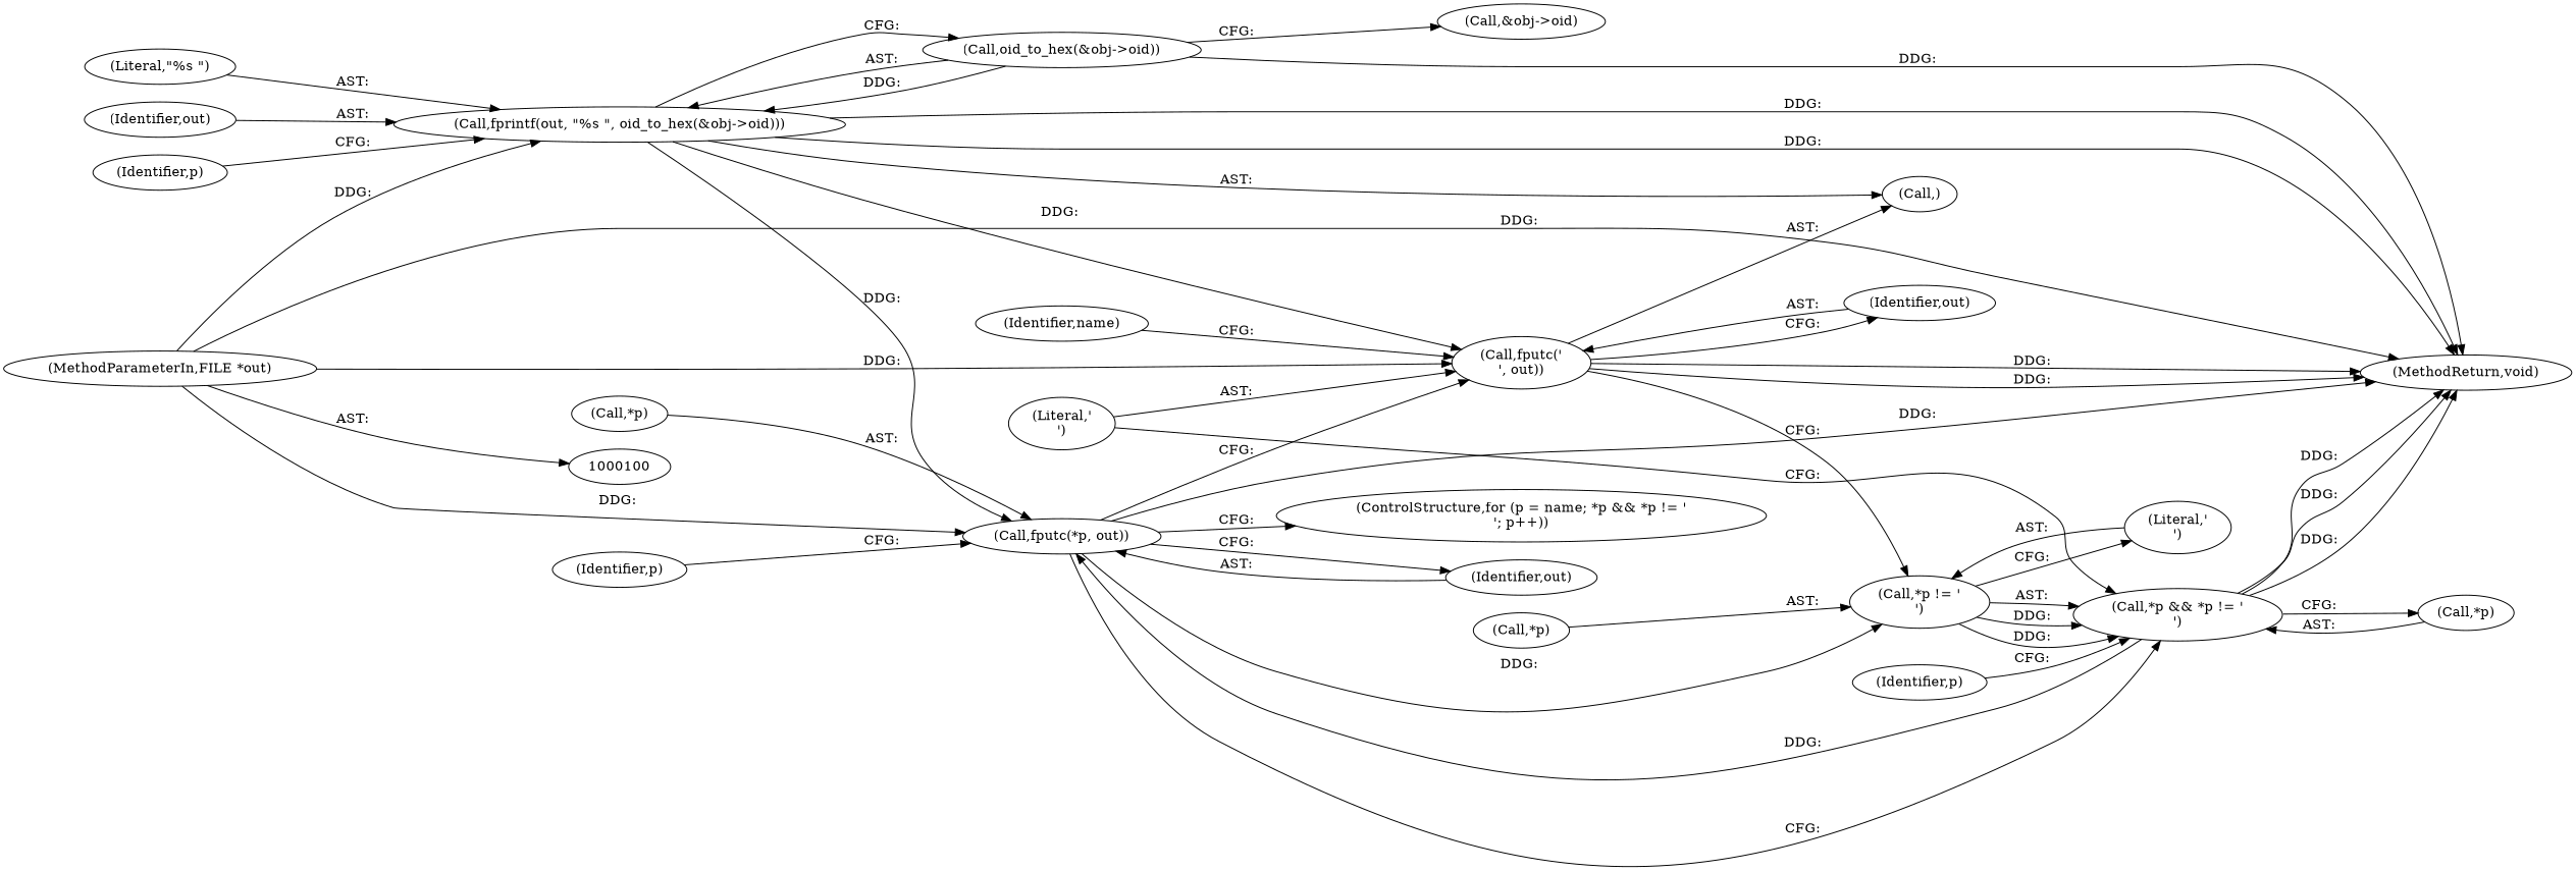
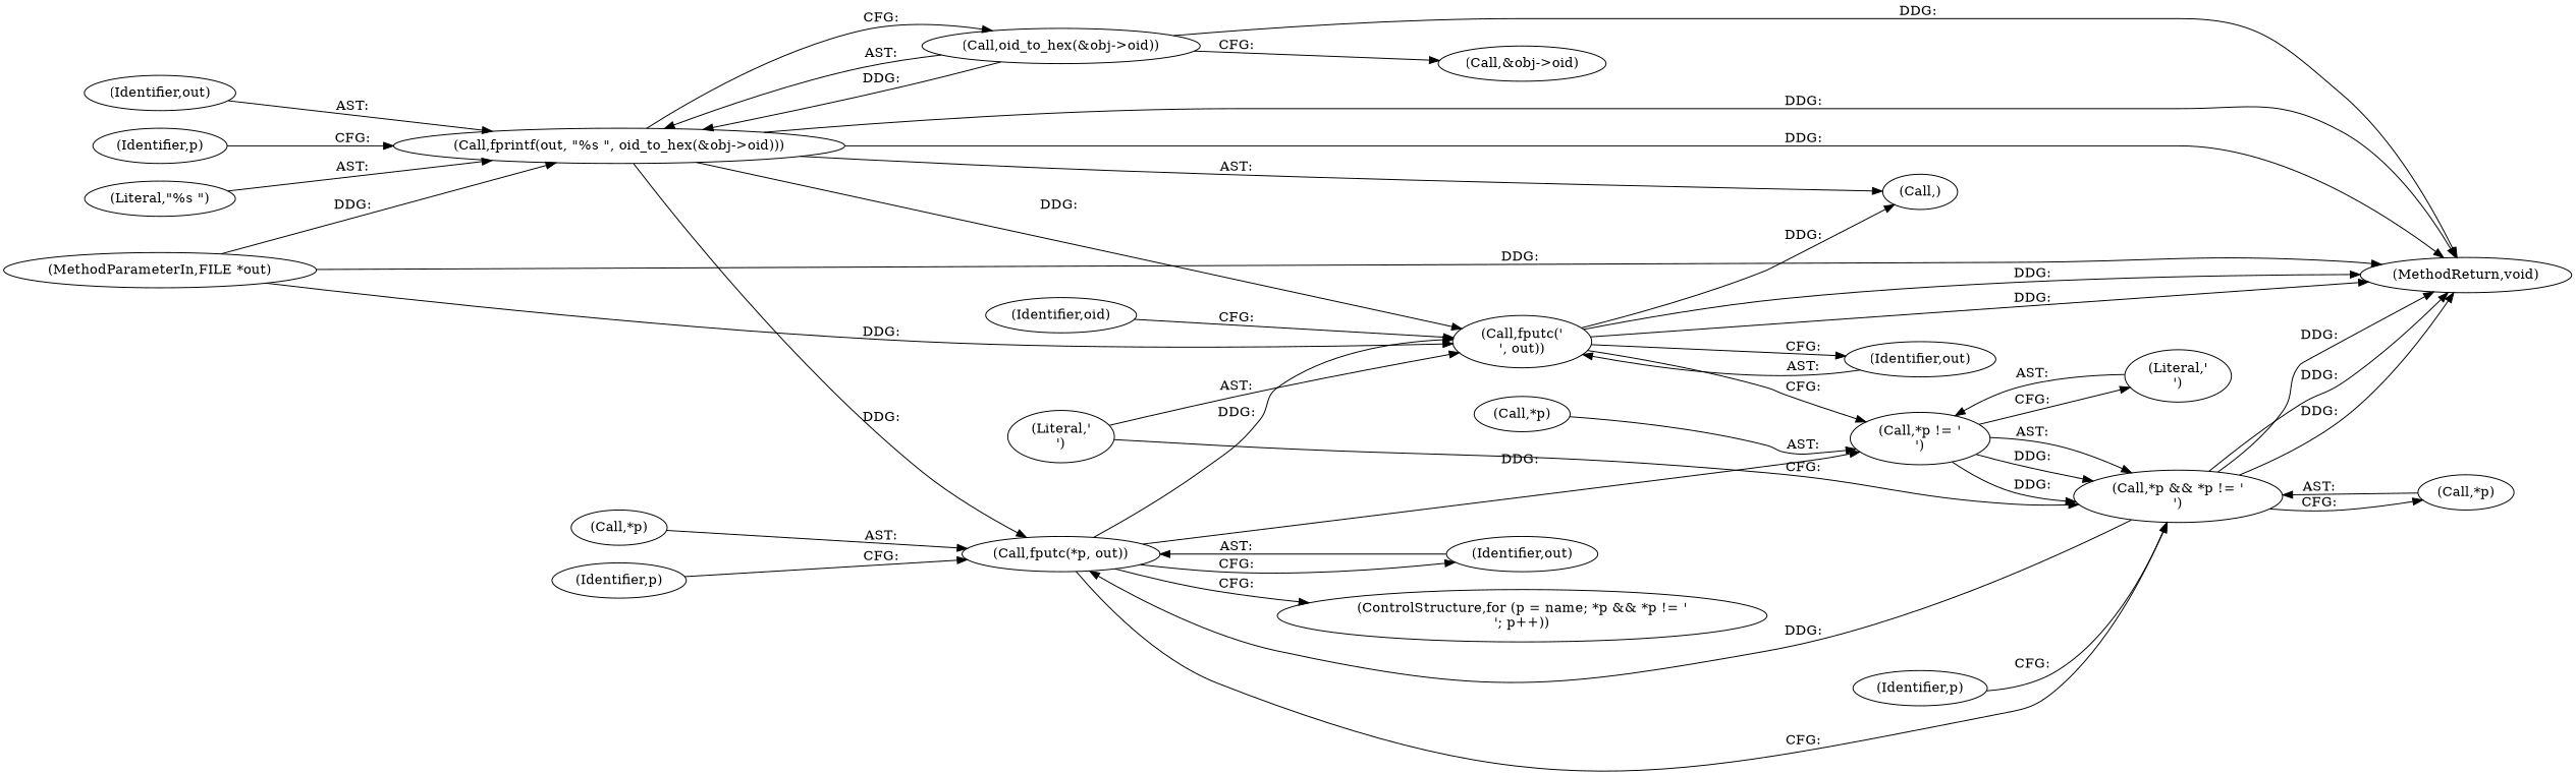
  digraph {
    rankdir=LR
    n1 [label="(Call,fputc(*p, out))"]
    n2 [label="(Call,*p && *p != '\n')"]
    n3 [label="(Call,*p != '\n')"]
    n4 [label="(Call,fputc('\n', out))"]
    n5 [label="(MethodReturn,void)"]
    n6 [label="(Identifier,out)"]
    n7 [label="(ControlStructure,for (p = name; *p && *p != '\n'; p++))"]
    n8 [label="(Call,*p)"]
    n9 [label="(Literal,'\n')"]
    n10 [label="(Call,)"]
    n11 [label="(Identifier,out)"]
    n12 [label="(Call,fprintf(out, \"%s \", oid_to_hex(&obj->oid)))"]
    n13 [label="(Call,oid_to_hex(&obj->oid))"]
    n14 [label="(Call,&obj->oid)"]
    n15 [label="(MethodParameterIn,FILE *out)"]
-   1000100
    n17 [label="(Call,*p)"]
-   n18 [label="(Identifier,name)"]
+   n18 [label="(Identifier,oid)"]
    n19 [label="(Literal,'\n')"]
    n20 [label="(Literal,\"%s \")"]
    n21 [label="(Identifier,out)"]
    n22 [label="(Identifier,p)"]
    n23 [label="(Identifier,p)"]
    n24 [label="(Identifier,p)"]
    n25 [label="(Call,*p)"]
    n1 -> n2 [label="CFG: "]
    n1 -> n3 [label="DDG: "]
-   n1 -> n4 [label="CFG: "]
-   n1 -> n5 [label="DDG: "]
+   n1 -> n4 [label="DDG: "]
    n1 -> n6 [label="CFG: "]
    n1 -> n7 [label="CFG: "]
    n2 -> n1 [label="DDG: "]
    n2 -> n5 [label="DDG: "]
    n2 -> n5 [label="DDG: "]
    n2 -> n5 [label="DDG: "]
    n2 -> n8 [label="CFG: "]
    n3 -> n2 [label="AST: "]
    n3 -> n2 [label="DDG: "]
    n3 -> n2 [label="DDG: "]
    n3 -> n9 [label="CFG: "]
    n4 -> n3 [label="CFG: "]
    n4 -> n5 [label="DDG: "]
    n4 -> n5 [label="DDG: "]
-   n4 -> n10 [label="AST: "]
+   n4 -> n10 [label="DDG: "]
    n4 -> n11 [label="CFG: "]
    n6 -> n1 [label="AST: "]
    n8 -> n2 [label="AST: "]
    n9 -> n3 [label="AST: "]
    n11 -> n4 [label="AST: "]
    n12 -> n1 [label="DDG: "]
    n12 -> n4 [label="DDG: "]
    n12 -> n5 [label="DDG: "]
    n12 -> n5 [label="DDG: "]
    n12 -> n10 [label="AST: "]
    n12 -> n13 [label="CFG: "]
    n13 -> n5 [label="DDG: "]
    n13 -> n12 [label="AST: "]
    n13 -> n12 [label="DDG: "]
    n13 -> n14 [label="CFG: "]
-   n15 -> n1 [label="DDG: "]
    n15 -> n4 [label="DDG: "]
    n15 -> n5 [label="DDG: "]
    n15 -> n12 [label="DDG: "]
-   n15 -> 1000100 [label="AST: "]
    n17 -> n1 [label="AST: "]
    n18 -> n4 [label="CFG: "]
    n19 -> n2 [label="CFG: "]
    n19 -> n4 [label="AST: "]
    n20 -> n12 [label="AST: "]
    n21 -> n12 [label="AST: "]
    n22 -> n12 [label="CFG: "]
    n23 -> n1 [label="CFG: "]
    n24 -> n2 [label="CFG: "]
    n25 -> n3 [label="AST: "]
  }
